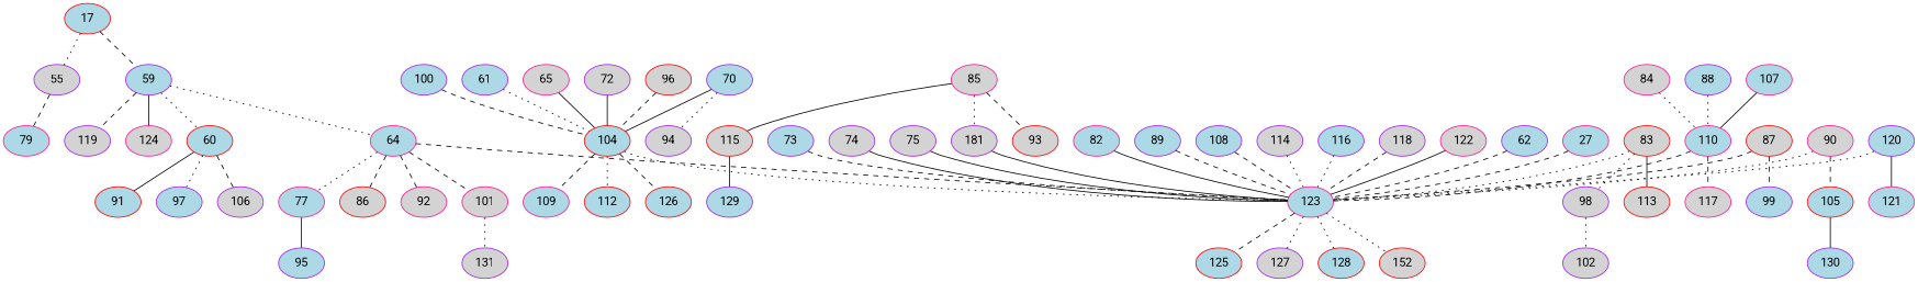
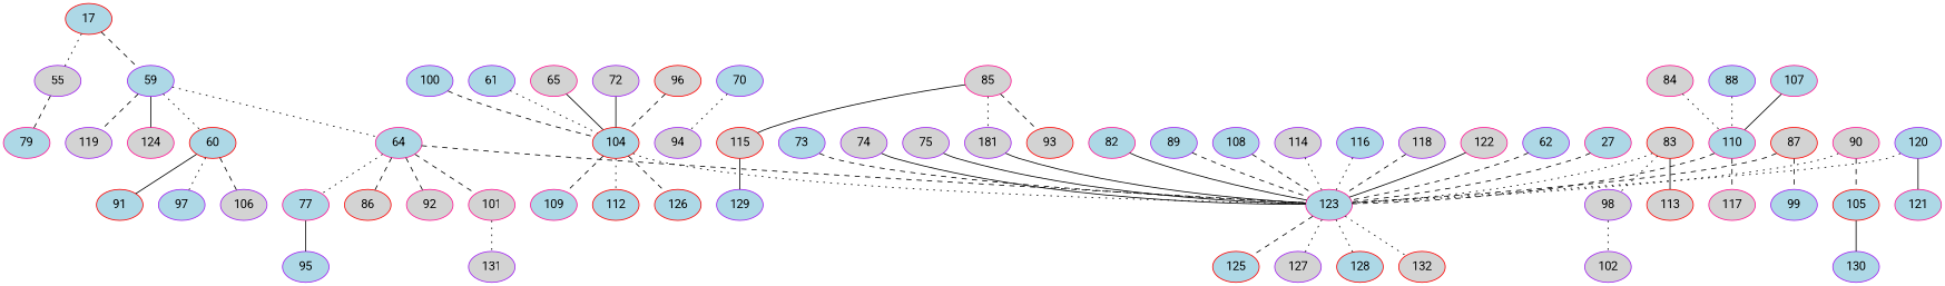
  graph {
    fontname=Roboto
    node [color=purple fillcolor=lightblue fontname=Roboto style=filled]
    edge [fontname=Roboto style=dashed]
    17 [color=red]
    55 [fillcolor=lightgrey]
    59 [super="+16"]
    79 [color=deeppink]
    60 [color=red super="+21"]
    64 [color=deeppink super="+42+47+8+12+18"]
    119 [fillcolor=lightgrey]
    124 [color=deeppink fillcolor=lightgrey]
    91 [color=red]
    97
    106 [fillcolor=lightgrey]
    123 [color=deeppink super="+54+85+103"]
    77 [color=deeppink super="+63"]
    86 [color=red fillcolor=lightgrey]
    92 [color=deeppink fillcolor=lightgrey]
    101 [color=deeppink fillcolor=lightgrey]
    104 [color=red super="+15+7+9+25+44+28+52+26+49+56+57"]
    109 [color=deeppink]
    112 [color=red]
    126 [color=red]
    61
    125 [color=red]
    127 [fillcolor=lightgrey]
    128 [color=red]
-   132 [color=red fillcolor=lightgrey label=152]
+   132 [color=red fillcolor=lightgrey]
    62
    95
    131 [fillcolor=lightgrey]
    65 [color=deeppink fillcolor=lightgrey]
    n30 [color=deeppink label=27]
    70
    94 [fillcolor=lightgrey]
    72 [fillcolor=lightgrey]
    73
    74 [fillcolor=lightgrey]
    75 [fillcolor=lightgrey]
    n37 [color=deeppink fillcolor=lightgrey label=85 super="+78"]
    93 [color=red fillcolor=lightgrey]
    n39 [fillcolor=lightgrey label=181 super="+76"]
    115 [color=red fillcolor=lightgrey]
    129
    82 [color=deeppink]
    83 [color=red fillcolor=lightgrey super="+68"]
    98 [fillcolor=lightgrey]
    113 [color=red fillcolor=lightgrey]
    102 [fillcolor=lightgrey]
    110 [color=deeppink super="+71"]
    117 [color=deeppink fillcolor=lightgrey]
    84 [color=deeppink fillcolor=lightgrey]
    87 [color=red fillcolor=lightgrey]
    99
    88
    89
    90 [color=deeppink fillcolor=lightgrey]
    105 [color=red]
    130
    96 [color=red fillcolor=lightgrey]
    100
    107 [color=deeppink]
    108
    114 [fillcolor=lightgrey]
    116
    118 [fillcolor=lightgrey]
    120
    121 [color=deeppink]
    122 [color=deeppink fillcolor=lightgrey]
    17 -- 55 [style=dotted]
    17 -- 59
    55 -- 79
    59 -- 60 [style=dotted]
    59 -- 64 [style=dotted]
    59 -- 119
    59 -- 124 [style=solid]
    60 -- 91 [style=solid]
    60 -- 97 [style=dotted]
    60 -- 106
    64 -- 123
    64 -- 77 [style=dotted]
    64 -- 86
    64 -- 92
    64 -- 101
    123 -- 125
    123 -- 127 [style=dotted]
    123 -- 128 [style=dotted]
    123 -- 132 [style=dotted]
    77 -- 95 [style=solid]
    101 -- 131 [style=dotted]
    104 -- 123 [style=dotted]
    104 -- 109
    104 -- 112 [style=dotted]
    104 -- 126
    61 -- 104 [style=dotted]
    62 -- 123
    65 -- 104 [style=solid]
    n30 -- 123
-   70 -- 104 [style=solid]
    70 -- 94 [style=dotted]
    72 -- 104 [style=solid]
    73 -- 123
    74 -- 123 [style=solid]
    75 -- 123 [style=solid]
    n37 -- 93
    n37 -- n39 [style=dotted]
    n37 -- 115 [style=solid]
    n39 -- 123 [style=solid]
    115 -- 129 [style=solid]
    82 -- 123 [style=solid]
    83 -- 123 [style=dotted]
    83 -- 98 [style=dotted]
    83 -- 113 [style=solid]
    98 -- 102 [style=dotted]
    110 -- 123
    110 -- 117
    84 -- 110 [style=dotted]
    87 -- 123
    87 -- 99
    88 -- 110 [style=dotted]
    89 -- 123
    90 -- 123 [style=dotted]
    90 -- 105
    105 -- 130 [style=solid]
    96 -- 104
    100 -- 104
    107 -- 110 [style=solid]
    108 -- 123
    114 -- 123 [style=dotted]
    116 -- 123 [style=dotted]
    118 -- 123
    120 -- 123 [style=dotted]
    120 -- 121 [style=solid]
    122 -- 123 [style=solid]
  }
